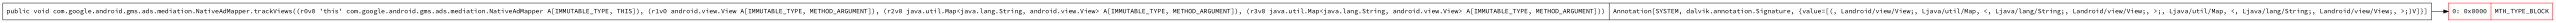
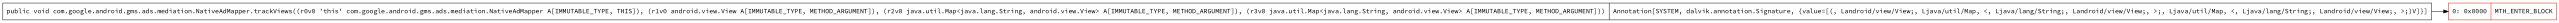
  digraph {
    rankdir=LR
    fontname="Source Code Pro"
    node [shape=record fontname="Source Code Pro"]
-   n1 [color=red label="{0\:\ 0x0000|MTH_TYPE_BLOCK\l}"]
+   n1 [color=red label="{0\:\ 0x0000|MTH_ENTER_BLOCK\l}"]
    n2 [label="{public void com.google.android.gms.ads.mediation.NativeAdMapper.trackViews((r0v0 'this' com.google.android.gms.ads.mediation.NativeAdMapper A[IMMUTABLE_TYPE, THIS]), (r1v0 android.view.View A[IMMUTABLE_TYPE, METHOD_ARGUMENT]), (r2v0 java.util.Map\<java.lang.String, android.view.View\> A[IMMUTABLE_TYPE, METHOD_ARGUMENT]), (r3v0 java.util.Map\<java.lang.String, android.view.View\> A[IMMUTABLE_TYPE, METHOD_ARGUMENT]))  | Annotation[SYSTEM, dalvik.annotation.Signature, \{value=[(, Landroid\/view\/View;, Ljava\/util\/Map, \<, Ljava\/lang\/String;, Landroid\/view\/View;, \>;, Ljava\/util\/Map, \<, Ljava\/lang\/String;, Landroid\/view\/View;, \>;)V]\}]\l}"]
    subgraph cluster_1 {
      label="R(0)"
    }
    n2 -> n1 [fontname="Source Code Pro"]
  }
